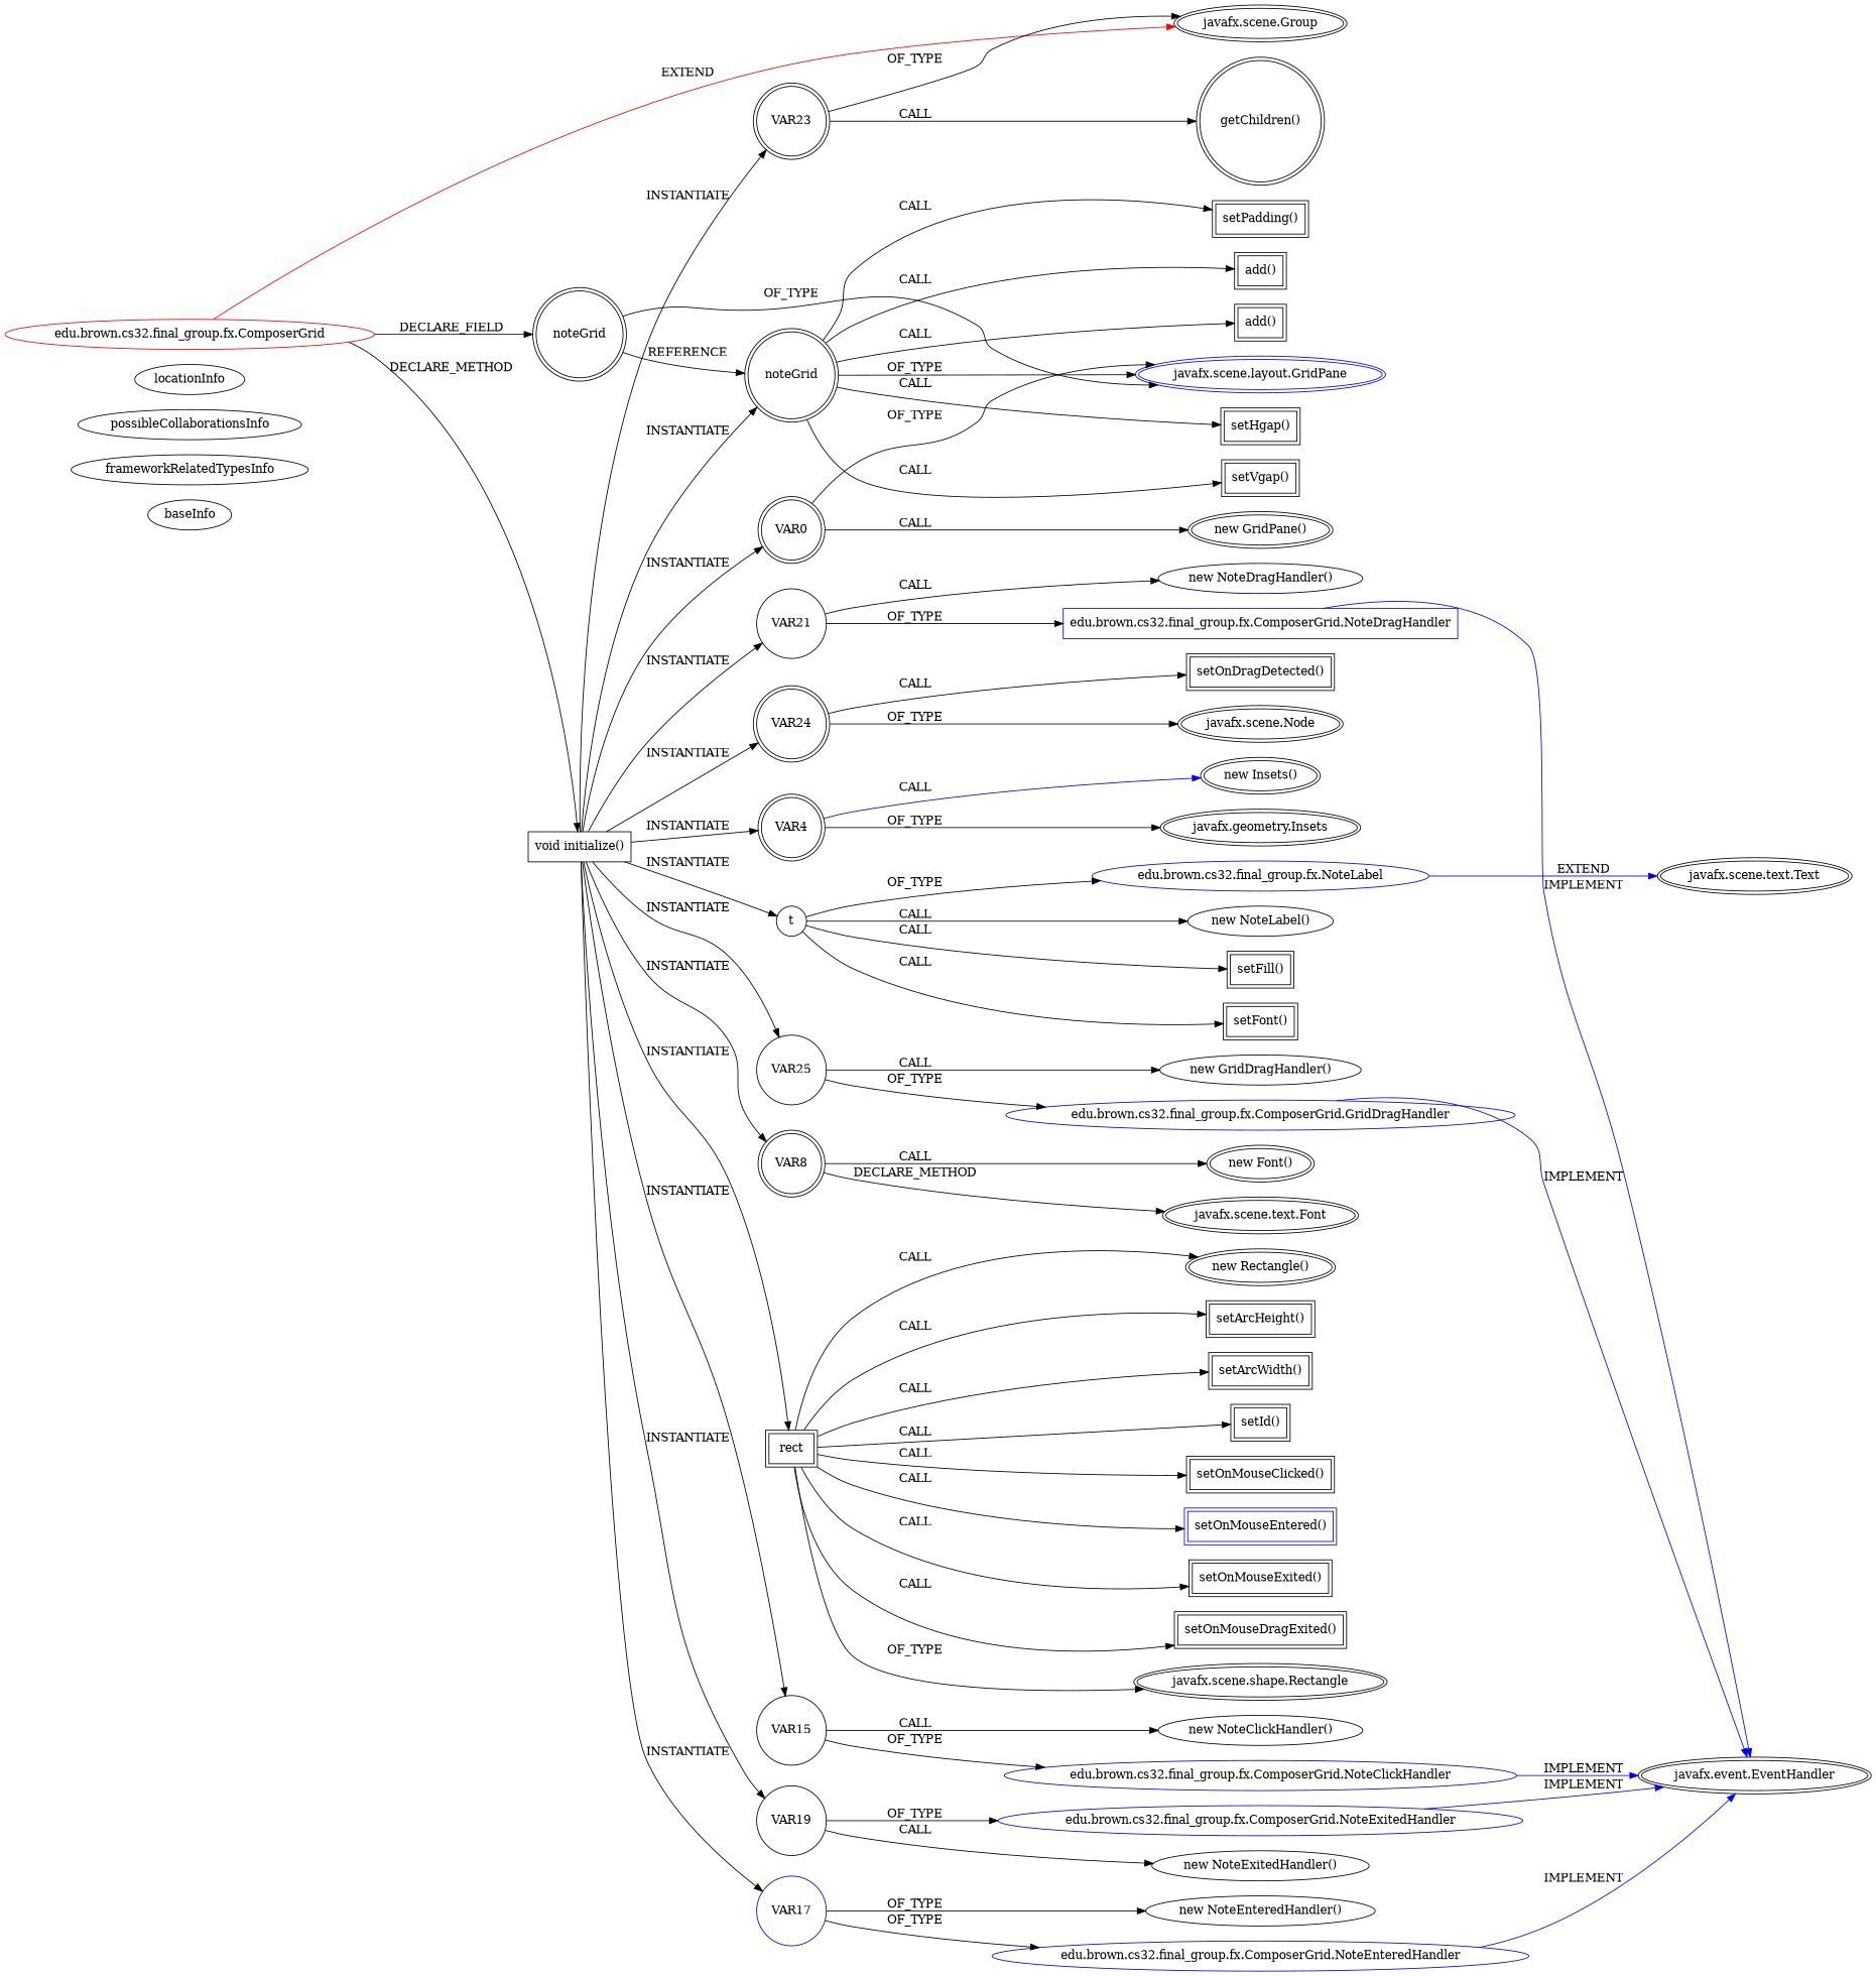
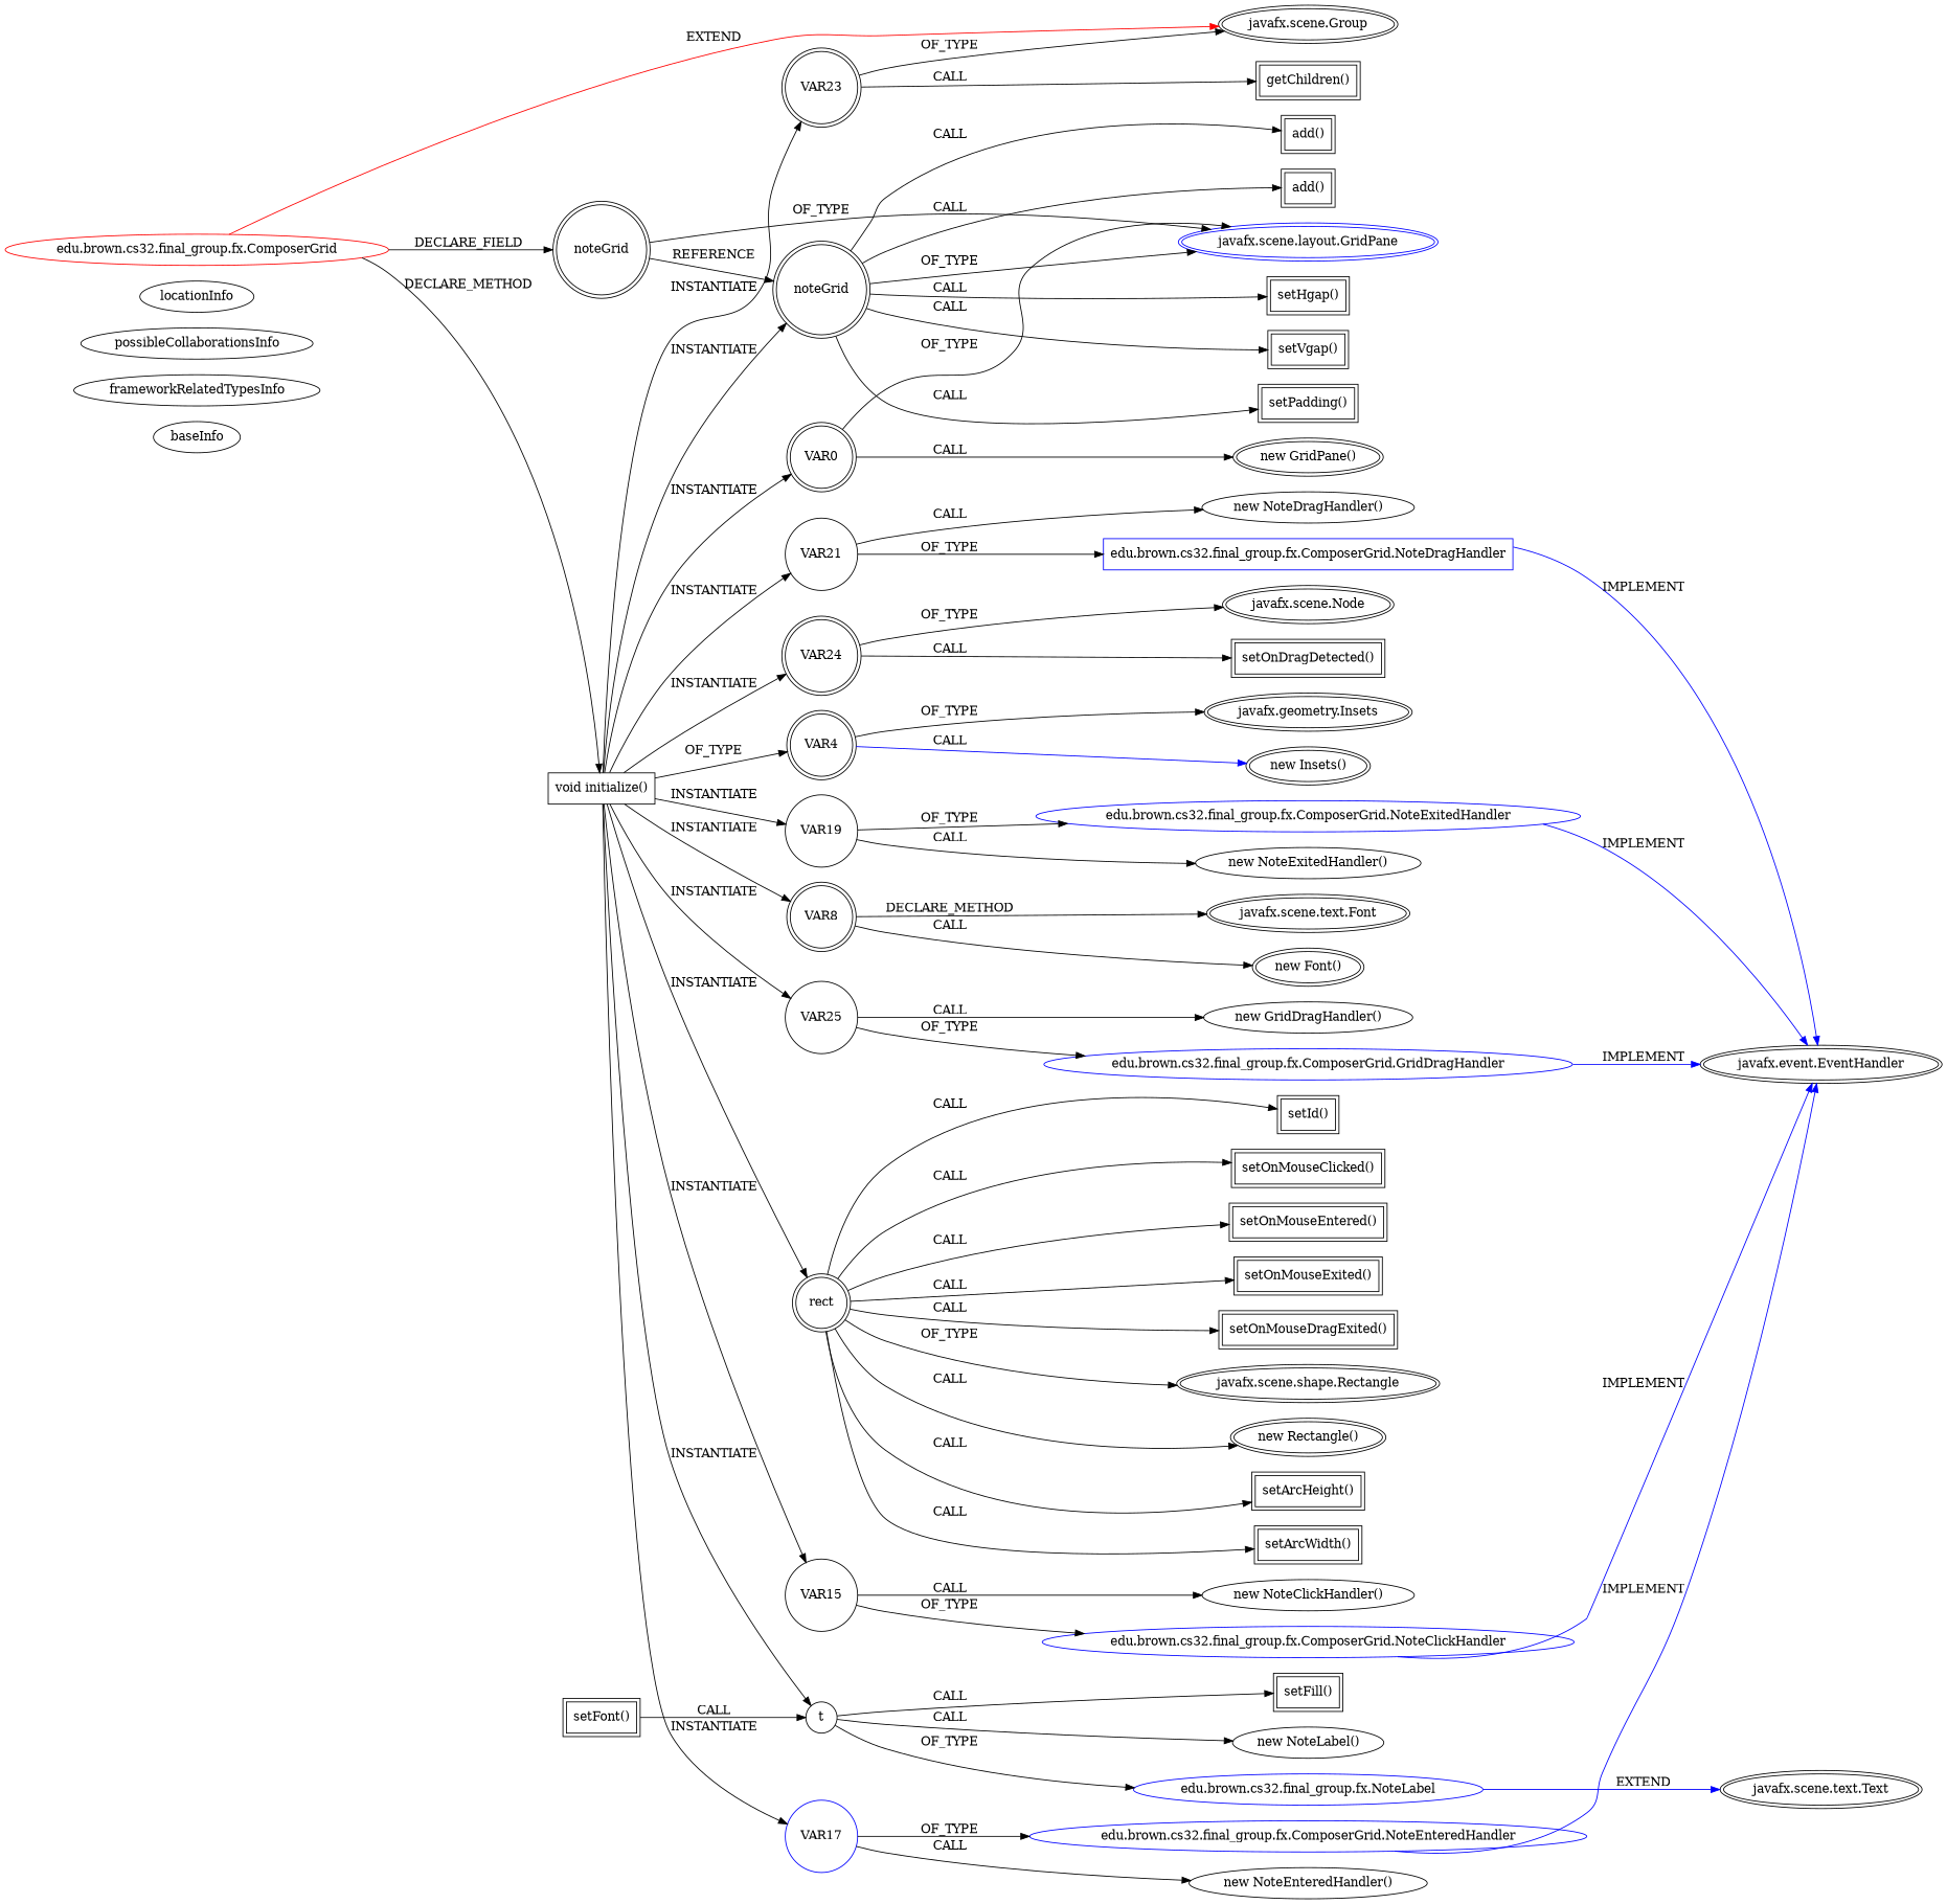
  digraph {
    rankdir=LR
    node [isFrameworkType=true vertexType=INSIDE_CALL peripheries=2]
    baseInfo [category=extension_graph graphId=3201 isAnonymous=false possibleRelation=true isFrameworkType="" vertexType="" peripheries=""]
    frameworkRelatedTypesInfo [0="javafx.scene.Group" isFrameworkType="" vertexType="" peripheries=""]
    possibleCollaborationsInfo [0="3201~CLIENT_METHOD_DECLARATION-INSTANTIATION-~javafx.scene.Group ~javafx.event.EventHandler ~false~false" 1="3201~CLIENT_METHOD_DECLARATION-INSTANTIATION-~javafx.scene.Group ~javafx.scene.text.Text ~false~false" isFrameworkType="" vertexType="" peripheries=""]
    locationInfo [contextSignature=ComposerGrid filePath="/ireardon-cs32-final/cs32-final-master/src/edu/brown/cs32/final_group/fx/ComposerGrid.java" graphId=3201 projectName="ireardon-cs32-final" isFrameworkType="" vertexType="" peripheries=""]
    n5 [color=red isFrameworkType=false label="edu.brown.cs32.final_group.fx.ComposerGrid" vertexType=ROOT_CLIENT_CLASS_DECLARATION peripheries=""]
    n6 [label="javafx.scene.Group" vertexType=FRAMEWORK_CLASS_TYPE]
    n7 [label=noteGrid shape=circle vertexType=FIELD_DECLARATION]
    n8 [isFrameworkType=false label="void initialize()" shape=box vertexType=CLIENT_METHOD_DECLARATION peripheries=""]
    n9 [color=blue label="javafx.scene.layout.GridPane" vertexType=FRAMEWORK_CLASS_TYPE]
    n10 [label=noteGrid shape=circle vertexType=VARIABLE_EXPRESION]
    n11 [label=VAR0 shape=circle vertexType=VARIABLE_EXPRESION]
    n12 [label=VAR4 shape=circle vertexType=VARIABLE_EXPRESION]
    n13 [isFrameworkType=false label=t shape=circle vertexType=VARIABLE_EXPRESION peripheries=""]
    n14 [label=VAR8 shape=circle vertexType=VARIABLE_EXPRESION]
-   n15 [label=rect shape=box vertexType=VARIABLE_EXPRESION]
+   n15 [label=rect shape=circle vertexType=VARIABLE_EXPRESION]
    n16 [isFrameworkType=false label=VAR15 shape=circle vertexType=VARIABLE_EXPRESION peripheries=""]
    n17 [color=blue isFrameworkType=false label=VAR17 shape=circle vertexType=VARIABLE_EXPRESION peripheries=""]
    n18 [isFrameworkType=false label=VAR19 shape=circle vertexType=VARIABLE_EXPRESION peripheries=""]
    n19 [isFrameworkType=false label=VAR21 shape=circle vertexType=VARIABLE_EXPRESION peripheries=""]
    n20 [label=VAR23 shape=circle vertexType=VARIABLE_EXPRESION]
    n21 [label=VAR24 shape=circle vertexType=VARIABLE_EXPRESION]
    n22 [isFrameworkType=false label=VAR25 shape=circle vertexType=VARIABLE_EXPRESION peripheries=""]
    n23 [label="setHgap()" shape=box]
    n24 [label="setVgap()" shape=box]
    n25 [label="setPadding()" shape=box]
    n26 [label="add()" shape=box]
    n27 [label="add()" shape=box]
    n28 [label="new GridPane()" vertexType=CONSTRUCTOR_CALL]
    n29 [label="javafx.geometry.Insets" vertexType=FRAMEWORK_CLASS_TYPE]
    n30 [label="new Insets()" vertexType=CONSTRUCTOR_CALL]
    n31 [color=blue isFrameworkType=false label="edu.brown.cs32.final_group.fx.NoteLabel" vertexType=REFERENCE_CLIENT_CLASS_DECLARATION peripheries=""]
    n32 [isFrameworkType=false label="new NoteLabel()" vertexType=CONSTRUCTOR_CALL peripheries=""]
    n33 [label="setFill()" shape=box]
    n34 [label="setFont()" shape=box]
    n35 [label="javafx.scene.text.Font" vertexType=FRAMEWORK_CLASS_TYPE]
    n36 [label="new Font()" vertexType=CONSTRUCTOR_CALL]
    n37 [label="javafx.scene.shape.Rectangle" vertexType=FRAMEWORK_CLASS_TYPE]
    n38 [label="new Rectangle()" vertexType=CONSTRUCTOR_CALL]
    n39 [label="setArcHeight()" shape=box]
    n40 [label="setArcWidth()" shape=box]
    n41 [label="setId()" shape=box]
    n42 [label="setOnMouseClicked()" shape=box]
-   n43 [label="setOnMouseEntered()" shape=box color=blue]
+   n43 [label="setOnMouseEntered()" shape=box]
    n44 [label="setOnMouseExited()" shape=box]
    n45 [label="setOnMouseDragExited()" shape=box]
    n46 [color=blue isFrameworkType=false label="edu.brown.cs32.final_group.fx.ComposerGrid.NoteClickHandler" vertexType=REFERENCE_CLIENT_CLASS_DECLARATION peripheries=""]
    n47 [isFrameworkType=false label="new NoteClickHandler()" vertexType=CONSTRUCTOR_CALL peripheries=""]
    n48 [color=blue isFrameworkType=false label="edu.brown.cs32.final_group.fx.ComposerGrid.NoteEnteredHandler" vertexType=REFERENCE_CLIENT_CLASS_DECLARATION peripheries=""]
    n49 [isFrameworkType=false label="new NoteEnteredHandler()" vertexType=CONSTRUCTOR_CALL peripheries=""]
    n50 [color=blue isFrameworkType=false label="edu.brown.cs32.final_group.fx.ComposerGrid.NoteExitedHandler" vertexType=REFERENCE_CLIENT_CLASS_DECLARATION peripheries=""]
    n51 [isFrameworkType=false label="new NoteExitedHandler()" vertexType=CONSTRUCTOR_CALL peripheries=""]
    n52 [color=blue isFrameworkType=false label="edu.brown.cs32.final_group.fx.ComposerGrid.NoteDragHandler" shape=box vertexType=REFERENCE_CLIENT_CLASS_DECLARATION peripheries=""]
    n53 [isFrameworkType=false label="new NoteDragHandler()" vertexType=CONSTRUCTOR_CALL peripheries=""]
-   n54 [label="getChildren()" shape=circle]
+   n54 [label="getChildren()" shape=box]
    n55 [label="javafx.scene.Node" vertexType=FRAMEWORK_CLASS_TYPE]
    n56 [label="setOnDragDetected()" shape=box]
    n57 [color=blue isFrameworkType=false label="edu.brown.cs32.final_group.fx.ComposerGrid.GridDragHandler" vertexType=REFERENCE_CLIENT_CLASS_DECLARATION peripheries=""]
    n58 [isFrameworkType=false label="new GridDragHandler()" vertexType=CONSTRUCTOR_CALL peripheries=""]
    n59 [label="javafx.scene.text.Text" vertexType=FRAMEWORK_CLASS_TYPE]
    n60 [label="javafx.event.EventHandler" vertexType=FRAMEWORK_INTERFACE_TYPE]
    n5 -> n6 [color=red label=EXTEND]
    n5 -> n7 [label=DECLARE_FIELD]
    n5 -> n8 [label=DECLARE_METHOD]
    n7 -> n9 [label=OF_TYPE]
    n7 -> n10 [label=REFERENCE]
    n8 -> n10 [label=INSTANTIATE]
    n8 -> n11 [label=INSTANTIATE]
-   n8 -> n12 [label=INSTANTIATE]
+   n8 -> n12 [label=OF_TYPE]
    n8 -> n13 [label=INSTANTIATE]
    n8 -> n14 [label=INSTANTIATE]
    n8 -> n15 [label=INSTANTIATE]
    n8 -> n16 [label=INSTANTIATE]
    n8 -> n17 [label=INSTANTIATE]
    n8 -> n18 [label=INSTANTIATE]
    n8 -> n19 [label=INSTANTIATE]
    n8 -> n20 [label=INSTANTIATE]
    n8 -> n21 [label=INSTANTIATE]
    n8 -> n22 [label=INSTANTIATE]
    n10 -> n9 [label=OF_TYPE]
    n10 -> n23 [label=CALL]
    n10 -> n24 [label=CALL]
    n10 -> n25 [label=CALL]
    n10 -> n26 [label=CALL]
    n10 -> n27 [label=CALL]
    n11 -> n9 [label=OF_TYPE]
    n11 -> n28 [label=CALL]
    n12 -> n29 [label=OF_TYPE]
    n12 -> n30 [color=blue label=CALL]
    n13 -> n31 [label=OF_TYPE]
    n13 -> n32 [label=CALL]
    n13 -> n33 [label=CALL]
-   n13 -> n34 [label=CALL]
+   n34 -> n13 [label=CALL]
    n14 -> n35 [label=DECLARE_METHOD]
    n14 -> n36 [label=CALL]
    n15 -> n37 [label=OF_TYPE]
    n15 -> n38 [label=CALL]
    n15 -> n39 [label=CALL]
    n15 -> n40 [label=CALL]
    n15 -> n41 [label=CALL]
    n15 -> n42 [label=CALL]
    n15 -> n43 [label=CALL]
    n15 -> n44 [label=CALL]
    n15 -> n45 [label=CALL]
    n16 -> n46 [label=OF_TYPE]
    n16 -> n47 [label=CALL]
    n17 -> n48 [label=OF_TYPE]
-   n17 -> n49 [label=OF_TYPE]
+   n17 -> n49 [label=CALL]
    n18 -> n50 [label=OF_TYPE]
    n18 -> n51 [label=CALL]
    n19 -> n52 [label=OF_TYPE]
    n19 -> n53 [label=CALL]
    n20 -> n6 [label=OF_TYPE]
    n20 -> n54 [label=CALL]
    n21 -> n55 [label=OF_TYPE]
    n21 -> n56 [label=CALL]
    n22 -> n57 [label=OF_TYPE]
    n22 -> n58 [label=CALL]
    n31 -> n59 [color=blue label=EXTEND]
    n46 -> n60 [color=blue label=IMPLEMENT]
    n48 -> n60 [color=blue label=IMPLEMENT]
    n50 -> n60 [color=blue label=IMPLEMENT]
    n52 -> n60 [color=blue label=IMPLEMENT]
    n57 -> n60 [color=blue label=IMPLEMENT]
  }
